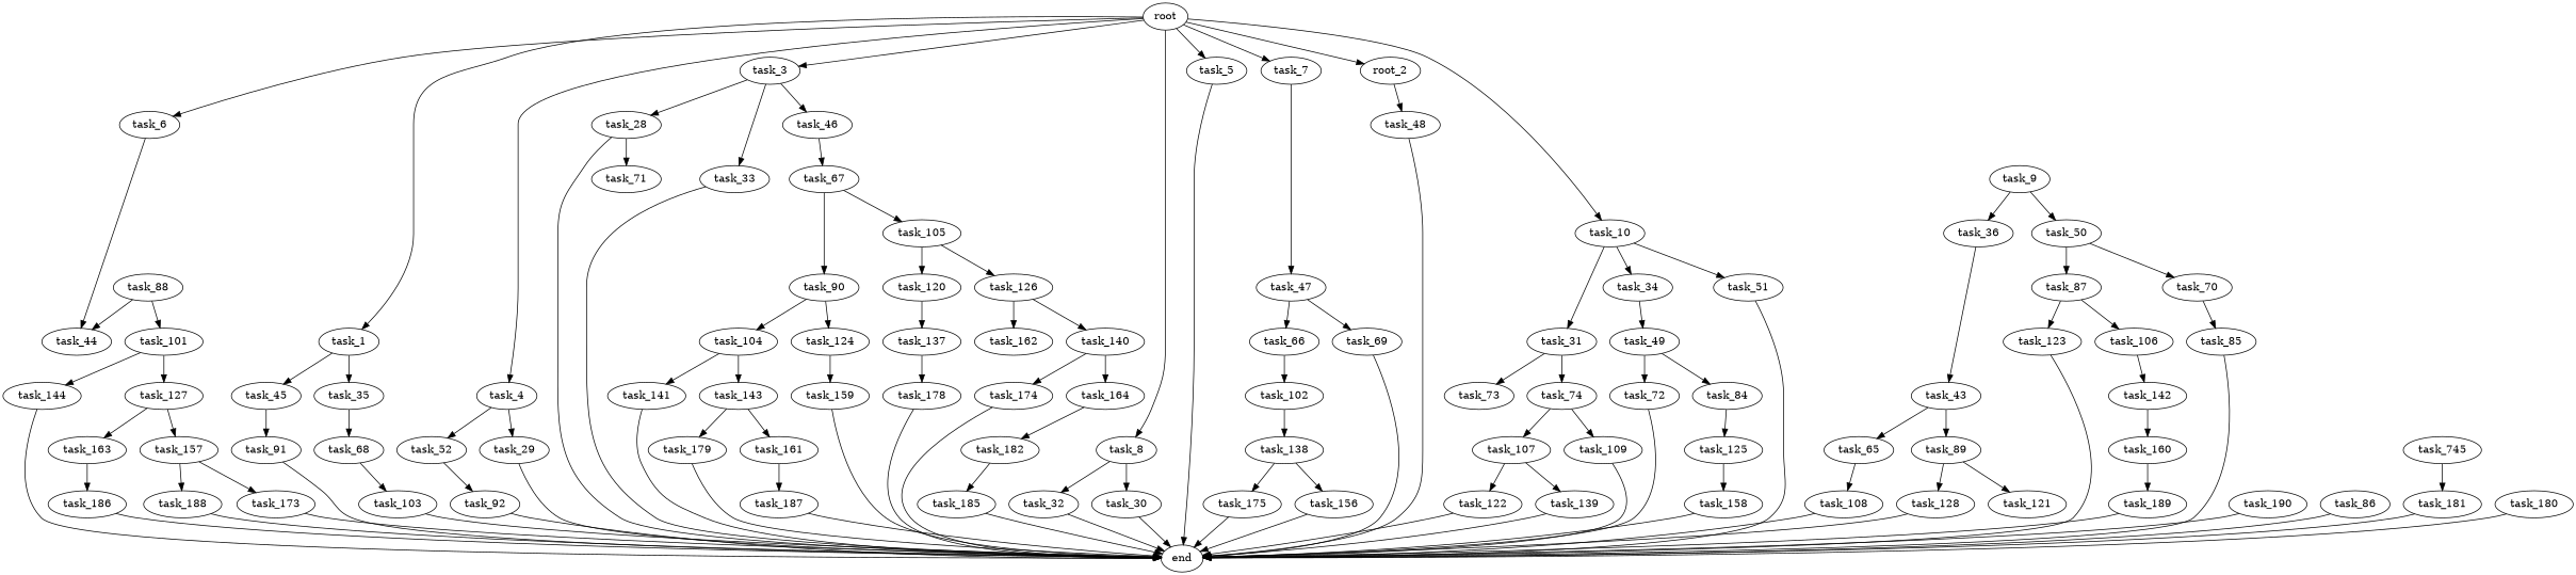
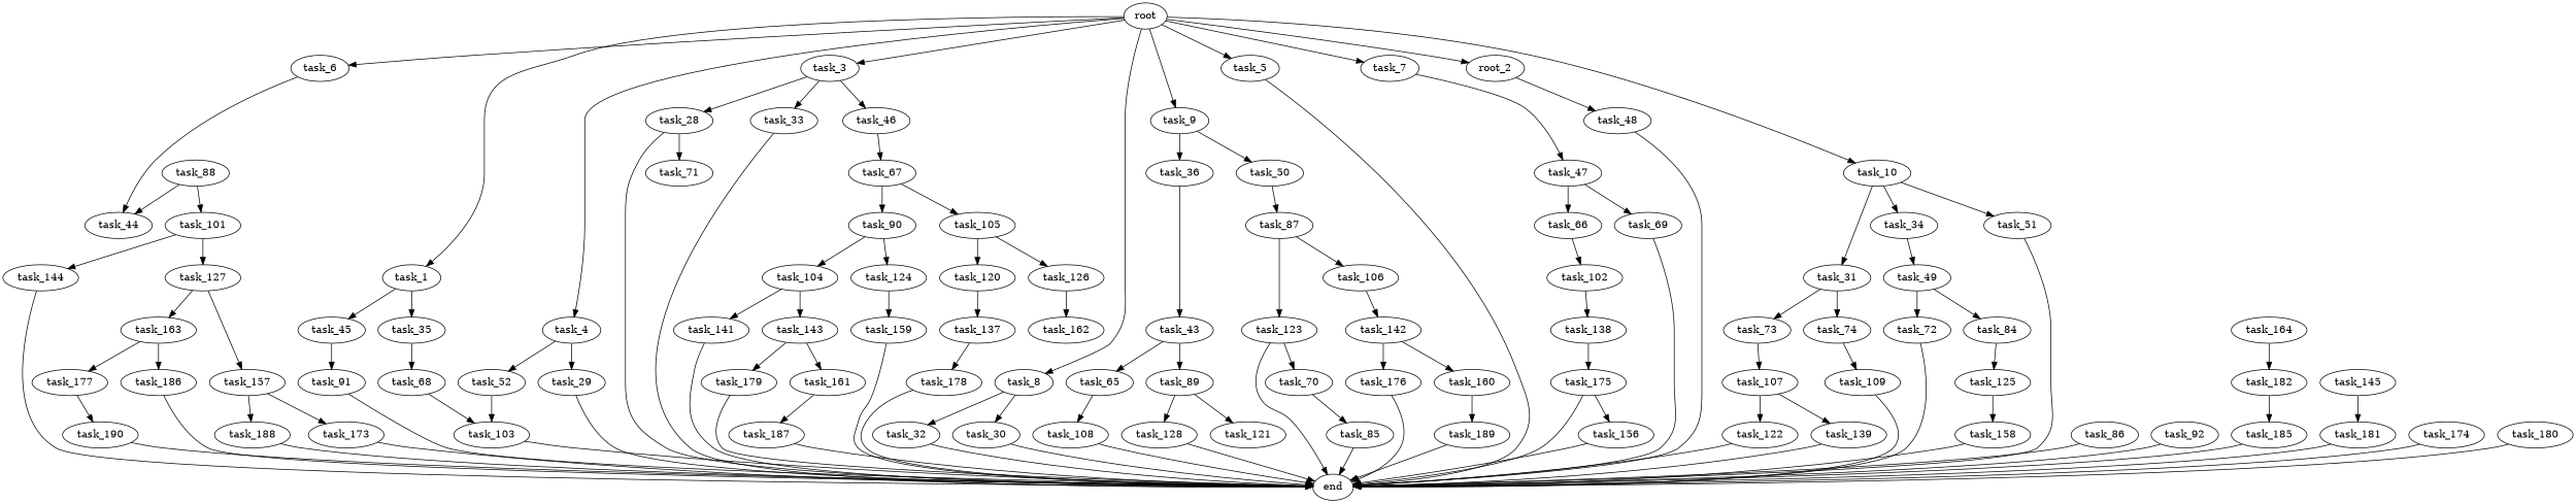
  digraph {
    task_6
    task_44
    task_91
    end
    task_45
    task_187
    task_73
    task_107
    task_122
    task_139
    task_123
    task_66
    task_102
    task_138
    task_1
    task_35
    task_68
    task_159
    task_103
    task_190
    task_65
    task_108
    task_86
    task_72
    root
    task_4
    task_3
    task_8
    task_9
    task_5
    task_7
    n32 [label=root_2]
    task_10
    task_52
    task_29
    task_28
    task_33
    task_46
    task_32
    task_30
    task_36
    task_50
    task_47
    task_48
    task_31
    task_34
    task_51
    task_178
+   task_176
    task_179
    task_144
    task_84
    task_125
    task_158
    task_74
    task_109
    task_92
    task_71
    task_67
    task_189
    task_85
    task_101
    task_127
    task_163
    task_157
    task_182
    task_185
    task_120
    task_137
    task_43
    task_87
    task_70
+   task_177
    task_161
    task_49
-   task_145 [label=task_745]
+   task_145
    task_181
    task_128
    task_89
    task_88
    task_69
    task_188
    task_126
    task_162
-   task_140
    task_174
    task_164
    task_186
    task_142
    task_160
    task_173
    task_180
    task_175
    task_141
    task_90
    task_104
    task_124
    task_143
    task_106
    task_105
    task_121
    task_156
    task_6 -> task_44
    task_91 -> end
    task_45 -> task_91
    task_187 -> end
-   task_74 -> task_107
+   task_73 -> task_107
    task_107 -> task_122
    task_107 -> task_139
    task_122 -> end
    task_139 -> end
    task_123 -> end
    task_66 -> task_102
    task_102 -> task_138
    task_138 -> task_175
-   task_138 -> task_156
+   task_175 -> task_156
    task_1 -> task_45
    task_1 -> task_35
    task_35 -> task_68
    task_68 -> task_103
    task_159 -> end
    task_103 -> end
    task_190 -> end
    task_65 -> task_108
    task_108 -> end
    task_86 -> end
    task_72 -> end
    root -> task_6
    root -> task_1
    root -> task_4
    root -> task_3
    root -> task_8
+   root -> task_9
    root -> task_5
    root -> task_7
    root -> n32
    root -> task_10
    task_4 -> task_52
    task_4 -> task_29
    task_3 -> task_28
    task_3 -> task_33
    task_3 -> task_46
    task_8 -> task_32
    task_8 -> task_30
    task_9 -> task_36
    task_9 -> task_50
    task_5 -> end
    task_7 -> task_47
    n32 -> task_48
    task_10 -> task_31
    task_10 -> task_34
    task_10 -> task_51
-   task_52 -> task_92
+   task_52 -> task_103
    task_29 -> end
    task_28 -> end
    task_28 -> task_71
    task_33 -> end
    task_46 -> task_67
    task_32 -> end
    task_30 -> end
    task_36 -> task_43
    task_50 -> task_87
-   task_50 -> task_70
+   task_123 -> task_70
    task_47 -> task_66
    task_47 -> task_69
    task_48 -> end
    task_31 -> task_73
    task_31 -> task_74
    task_34 -> task_49
    task_51 -> end
    task_178 -> end
+   task_176 -> end
    task_179 -> end
    task_144 -> end
    task_84 -> task_125
    task_125 -> task_158
    task_158 -> end
    task_74 -> task_109
    task_109 -> end
    task_92 -> end
    task_67 -> task_90
    task_67 -> task_105
    task_189 -> end
    task_85 -> end
    task_101 -> task_144
    task_101 -> task_127
    task_127 -> task_163
    task_127 -> task_157
+   task_163 -> task_177
    task_163 -> task_186
    task_157 -> task_188
    task_157 -> task_173
    task_182 -> task_185
    task_185 -> end
    task_120 -> task_137
    task_137 -> task_178
    task_43 -> task_65
    task_43 -> task_89
    task_87 -> task_123
    task_87 -> task_106
    task_70 -> task_85
+   task_177 -> task_190
    task_161 -> task_187
    task_49 -> task_72
    task_49 -> task_84
    task_145 -> task_181
    task_181 -> end
    task_128 -> end
    task_89 -> task_128
    task_89 -> task_121
    task_88 -> task_44
    task_88 -> task_101
    task_69 -> end
    task_188 -> end
    task_126 -> task_162
-   task_126 -> task_140
-   task_140 -> task_174
-   task_140 -> task_164
    task_174 -> end
    task_164 -> task_182
    task_186 -> end
+   task_142 -> task_176
    task_142 -> task_160
    task_160 -> task_189
    task_173 -> end
    task_180 -> end
    task_175 -> end
    task_141 -> end
    task_90 -> task_104
    task_90 -> task_124
    task_104 -> task_141
    task_104 -> task_143
    task_124 -> task_159
    task_143 -> task_179
    task_143 -> task_161
    task_106 -> task_142
    task_105 -> task_120
    task_105 -> task_126
    task_156 -> end
  }
